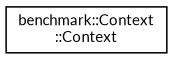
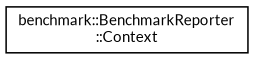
  digraph {
    rankdir=TB
    fontname=Lato
-   n1 [color=black fillcolor=white fontname=Lato fontsize=10 height=0.2 label="benchmark::Context\l::Context" shape=record style=filled width=0.4]
+   n1 [color=black fillcolor=white fontname=Lato fontsize=10 height=0.2 label="benchmark::BenchmarkReporter\l::Context" shape=record style=filled width=0.4]
  }
